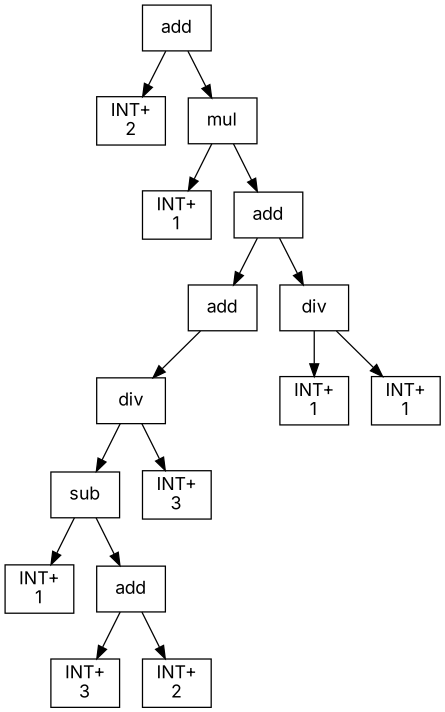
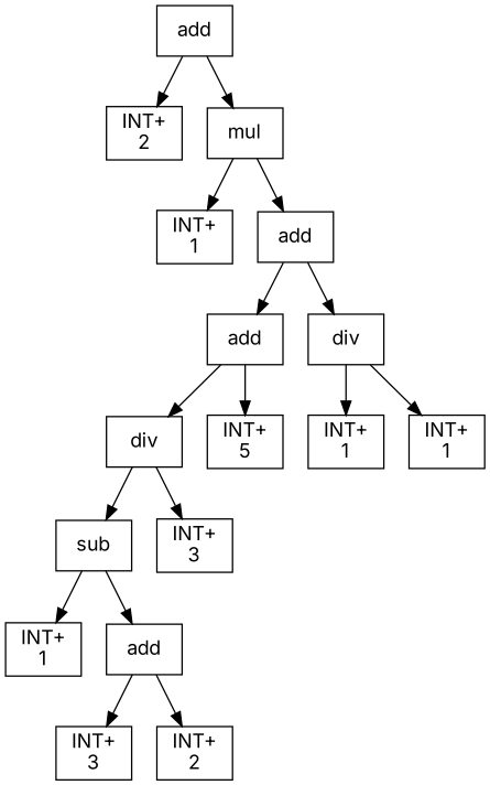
  digraph {
    fontname=Inter
    node [shape=box fontname=Inter]
    edge [fontname=Inter]
    n1 [label=add]
    n2 [label="INT+\n2"]
    n3 [label=mul]
    n4 [label="INT+\n1"]
    n5 [label=add]
    n6 [label=add]
    n7 [label=div]
    n8 [label=div]
+   n9 [label="INT+\n5"]
    n10 [label=sub]
    n11 [label="INT+\n3"]
    n12 [label="INT+\n1"]
    n13 [label=add]
    n14 [label="INT+\n3"]
    n15 [label="INT+\n2"]
    n16 [label="INT+\n1"]
    n17 [label="INT+\n1"]
    n1 -> n2
    n1 -> n3
    n3 -> n4
    n3 -> n5
    n5 -> n6
    n5 -> n7
    n6 -> n8
+   n6 -> n9
    n7 -> n16
    n7 -> n17
    n8 -> n10
    n8 -> n11
    n10 -> n12
    n10 -> n13
    n13 -> n14
    n13 -> n15
  }
